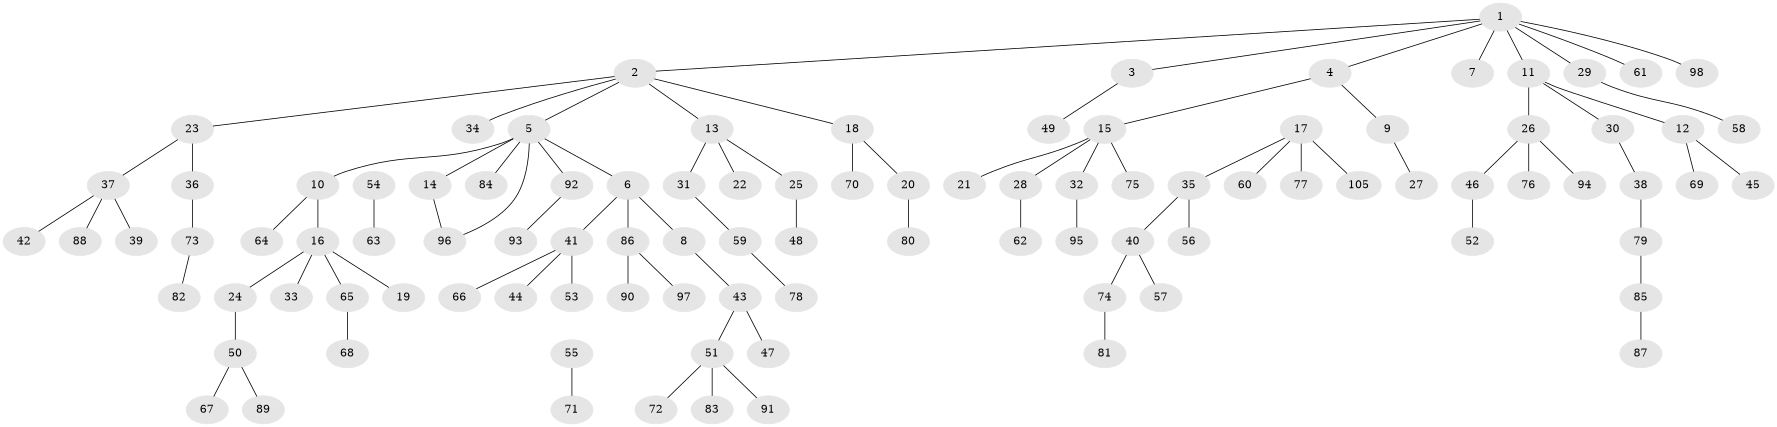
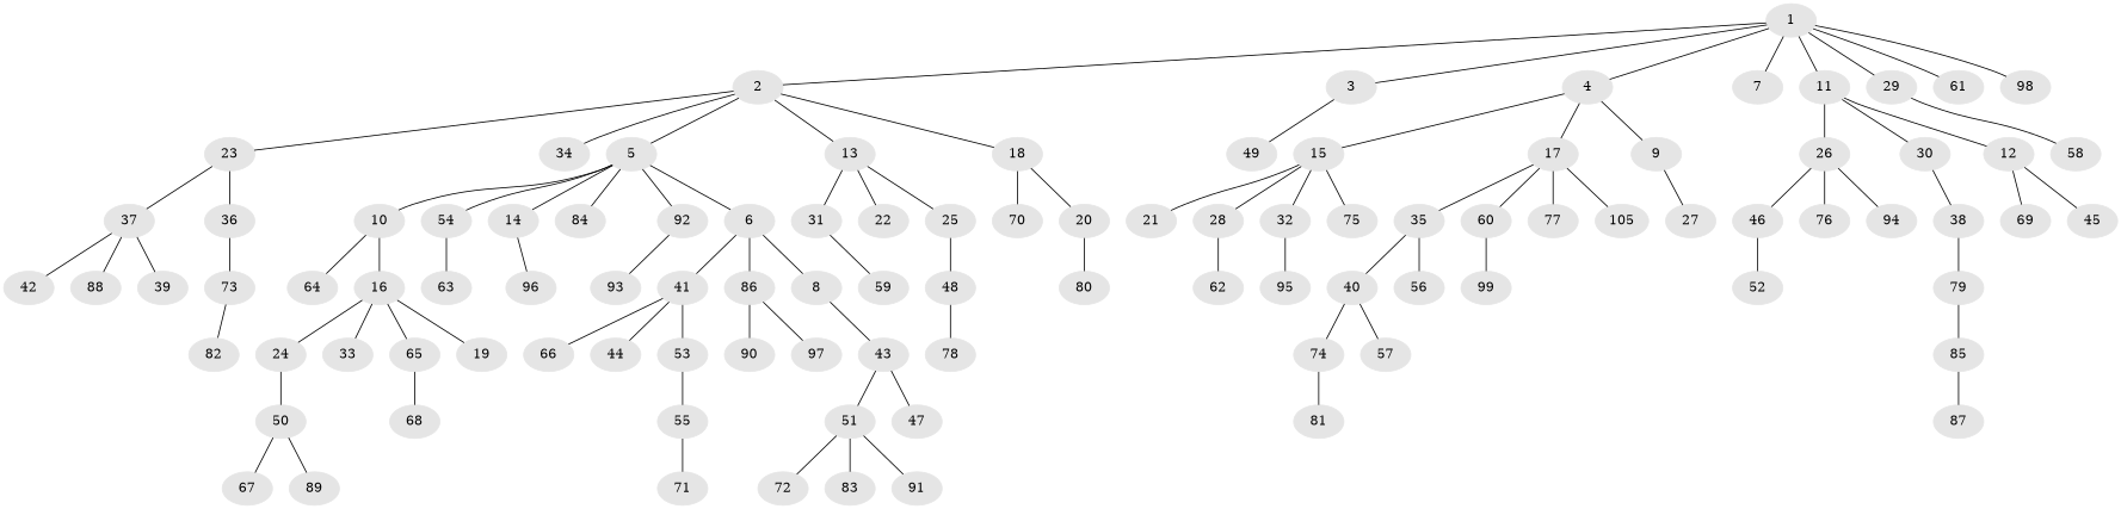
  graph {
    node [color=gray90 style=filled]
    1
    2
    3
    4
    7
    11
    29
    61
    98
    5
    13
    18
    23
    34
    49
    9
    15
    17
    12
    26
    30
    58
    6
    10
    14
    54
    84
    92
    22
    25
    31
    20
    70
    36
    37
    27
    21
    28
    32
    75
    35
    60
    77
    n44 [label=105]
    8
    41
    86
    16
    64
    96
    63
    93
    43
    44
    53
    66
    90
    97
    47
    51
    19
    24
    33
    65
    45
    69
    46
    76
    94
    38
    48
    59
    62
    95
    50
    68
    40
    56
+   99
    80
    73
    39
    42
    88
    67
    89
    78
    52
    79
    57
    74
    82
    85
    81
    55
    72
    83
    91
    71
    87
    1 -- 2
    1 -- 3
    1 -- 4
    1 -- 7
    1 -- 11
    1 -- 29
    1 -- 61
    1 -- 98
    2 -- 5
    2 -- 13
    2 -- 18
    2 -- 23
    2 -- 34
    3 -- 49
    4 -- 9
    4 -- 15
+   4 -- 17
    11 -- 12
    11 -- 26
    11 -- 30
    29 -- 58
    5 -- 6
    5 -- 10
    5 -- 14
-   5 -- 96
+   5 -- 54
    5 -- 84
    5 -- 92
    13 -- 22
    13 -- 25
    13 -- 31
    18 -- 20
    18 -- 70
    23 -- 36
    23 -- 37
    9 -- 27
    15 -- 21
    15 -- 28
    15 -- 32
    15 -- 75
    17 -- 35
    17 -- 60
    17 -- 77
    17 -- n44
    12 -- 45
    12 -- 69
    26 -- 46
    26 -- 76
    26 -- 94
    30 -- 38
    6 -- 8
    6 -- 41
    6 -- 86
    10 -- 16
    10 -- 64
    14 -- 96
    54 -- 63
    92 -- 93
    25 -- 48
    31 -- 59
    20 -- 80
    36 -- 73
    37 -- 39
    37 -- 42
    37 -- 88
    28 -- 62
    32 -- 95
    35 -- 40
    35 -- 56
+   60 -- 99
    8 -- 43
    41 -- 44
    41 -- 53
    41 -- 66
    86 -- 90
    86 -- 97
    16 -- 19
    16 -- 24
    16 -- 33
    16 -- 65
    43 -- 47
    43 -- 51
+   53 -- 55
    51 -- 72
    51 -- 83
    51 -- 91
    24 -- 50
    65 -- 68
    46 -- 52
    38 -- 79
-   59 -- 78
+   48 -- 78
    50 -- 67
    50 -- 89
    40 -- 57
    40 -- 74
    73 -- 82
    79 -- 85
    74 -- 81
    85 -- 87
    55 -- 71
  }
